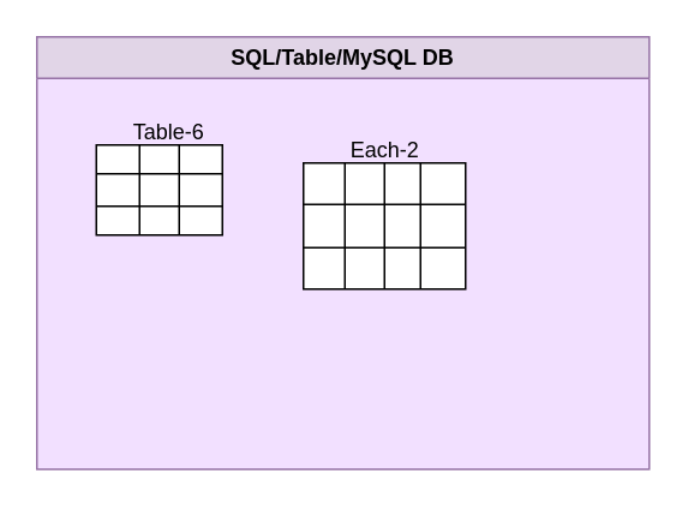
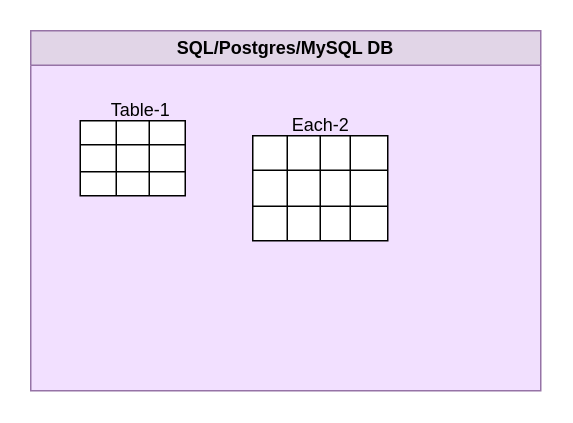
  <mxCell id="0" />
  <mxCell id="1" parent="0" />
- <mxCell id="2" value="SQL/Table/MySQL DB" style="swimlane;whiteSpace=wrap;html=1;fillColor=#e1d5e7;strokeColor=#9673a6;swimlaneFillColor=#F2E0FF;" parent="1" vertex="1"><mxGeometry x="20" y="20" width="340" height="240" as="geometry" /></mxCell>
+ <mxCell id="2" value="SQL/Postgres/MySQL DB" style="swimlane;whiteSpace=wrap;html=1;fillColor=#e1d5e7;strokeColor=#9673a6;swimlaneFillColor=#F2E0FF;" parent="1" vertex="1"><mxGeometry x="20" y="20" width="340" height="240" as="geometry" /></mxCell>
  <mxCell id="3" value="" style="shape=table;startSize=0;container=1;collapsible=0;childLayout=tableLayout;" parent="2" vertex="1"><mxGeometry x="148" y="70" width="90" height="70" as="geometry" /></mxCell>
  <mxCell id="4" value="" style="shape=tableRow;horizontal=0;startSize=0;swimlaneHead=0;swimlaneBody=0;strokeColor=inherit;top=0;left=0;bottom=0;right=0;collapsible=0;dropTarget=0;fillColor=none;points=[[0,0.5],[1,0.5]];portConstraint=eastwest;" parent="3" vertex="1"><mxGeometry width="90" height="23" as="geometry" /></mxCell>
  <mxCell id="5" value="" style="shape=partialRectangle;html=1;whiteSpace=wrap;connectable=0;strokeColor=inherit;overflow=hidden;fillColor=none;top=0;left=0;bottom=0;right=0;pointerEvents=1;" parent="4" vertex="1"><mxGeometry width="23" height="23" as="geometry"><mxRectangle width="23" height="23" as="alternateBounds" /></mxGeometry></mxCell>
  <mxCell id="6" value="" style="shape=partialRectangle;html=1;whiteSpace=wrap;connectable=0;strokeColor=inherit;overflow=hidden;fillColor=none;top=0;left=0;bottom=0;right=0;pointerEvents=1;" parent="4" vertex="1"><mxGeometry x="23" width="22" height="23" as="geometry"><mxRectangle width="22" height="23" as="alternateBounds" /></mxGeometry></mxCell>
  <mxCell id="7" value="" style="shape=partialRectangle;html=1;whiteSpace=wrap;connectable=0;strokeColor=inherit;overflow=hidden;fillColor=none;top=0;left=0;bottom=0;right=0;pointerEvents=1;" parent="4" vertex="1"><mxGeometry x="45" width="20" height="23" as="geometry"><mxRectangle width="20" height="23" as="alternateBounds" /></mxGeometry></mxCell>
  <mxCell id="8" value="" style="shape=partialRectangle;html=1;whiteSpace=wrap;connectable=0;strokeColor=inherit;overflow=hidden;fillColor=none;top=0;left=0;bottom=0;right=0;pointerEvents=1;" parent="4" vertex="1"><mxGeometry x="65" width="25" height="23" as="geometry"><mxRectangle width="25" height="23" as="alternateBounds" /></mxGeometry></mxCell>
  <mxCell id="9" value="" style="shape=tableRow;horizontal=0;startSize=0;swimlaneHead=0;swimlaneBody=0;strokeColor=inherit;top=0;left=0;bottom=0;right=0;collapsible=0;dropTarget=0;fillColor=none;points=[[0,0.5],[1,0.5]];portConstraint=eastwest;" parent="3" vertex="1"><mxGeometry y="23" width="90" height="24" as="geometry" /></mxCell>
  <mxCell id="10" value="" style="shape=partialRectangle;html=1;whiteSpace=wrap;connectable=0;strokeColor=inherit;overflow=hidden;fillColor=none;top=0;left=0;bottom=0;right=0;pointerEvents=1;" parent="9" vertex="1"><mxGeometry width="23" height="24" as="geometry"><mxRectangle width="23" height="24" as="alternateBounds" /></mxGeometry></mxCell>
  <mxCell id="11" value="" style="shape=partialRectangle;html=1;whiteSpace=wrap;connectable=0;strokeColor=inherit;overflow=hidden;fillColor=none;top=0;left=0;bottom=0;right=0;pointerEvents=1;" parent="9" vertex="1"><mxGeometry x="23" width="22" height="24" as="geometry"><mxRectangle width="22" height="24" as="alternateBounds" /></mxGeometry></mxCell>
  <mxCell id="12" value="" style="shape=partialRectangle;html=1;whiteSpace=wrap;connectable=0;strokeColor=inherit;overflow=hidden;fillColor=none;top=0;left=0;bottom=0;right=0;pointerEvents=1;" parent="9" vertex="1"><mxGeometry x="45" width="20" height="24" as="geometry"><mxRectangle width="20" height="24" as="alternateBounds" /></mxGeometry></mxCell>
  <mxCell id="13" value="" style="shape=partialRectangle;html=1;whiteSpace=wrap;connectable=0;strokeColor=inherit;overflow=hidden;fillColor=none;top=0;left=0;bottom=0;right=0;pointerEvents=1;" parent="9" vertex="1"><mxGeometry x="65" width="25" height="24" as="geometry"><mxRectangle width="25" height="24" as="alternateBounds" /></mxGeometry></mxCell>
  <mxCell id="14" value="" style="shape=tableRow;horizontal=0;startSize=0;swimlaneHead=0;swimlaneBody=0;strokeColor=inherit;top=0;left=0;bottom=0;right=0;collapsible=0;dropTarget=0;fillColor=none;points=[[0,0.5],[1,0.5]];portConstraint=eastwest;" parent="3" vertex="1"><mxGeometry y="47" width="90" height="23" as="geometry" /></mxCell>
  <mxCell id="15" value="" style="shape=partialRectangle;html=1;whiteSpace=wrap;connectable=0;strokeColor=inherit;overflow=hidden;fillColor=none;top=0;left=0;bottom=0;right=0;pointerEvents=1;" parent="14" vertex="1"><mxGeometry width="23" height="23" as="geometry"><mxRectangle width="23" height="23" as="alternateBounds" /></mxGeometry></mxCell>
  <mxCell id="16" value="" style="shape=partialRectangle;html=1;whiteSpace=wrap;connectable=0;strokeColor=inherit;overflow=hidden;fillColor=none;top=0;left=0;bottom=0;right=0;pointerEvents=1;" parent="14" vertex="1"><mxGeometry x="23" width="22" height="23" as="geometry"><mxRectangle width="22" height="23" as="alternateBounds" /></mxGeometry></mxCell>
  <mxCell id="17" value="" style="shape=partialRectangle;html=1;whiteSpace=wrap;connectable=0;strokeColor=inherit;overflow=hidden;fillColor=none;top=0;left=0;bottom=0;right=0;pointerEvents=1;" parent="14" vertex="1"><mxGeometry x="45" width="20" height="23" as="geometry"><mxRectangle width="20" height="23" as="alternateBounds" /></mxGeometry></mxCell>
  <mxCell id="18" value="" style="shape=partialRectangle;html=1;whiteSpace=wrap;connectable=0;strokeColor=inherit;overflow=hidden;fillColor=none;top=0;left=0;bottom=0;right=0;pointerEvents=1;" parent="14" vertex="1"><mxGeometry x="65" width="25" height="23" as="geometry"><mxRectangle width="25" height="23" as="alternateBounds" /></mxGeometry></mxCell>
- <mxCell id="19" value="Table-6" style="text;html=1;align=center;verticalAlign=middle;resizable=0;points=[];autosize=1;strokeColor=none;fillColor=none;" parent="2" vertex="1"><mxGeometry x="43" y="38" width="60" height="30" as="geometry" /></mxCell>
+ <mxCell id="19" value="Table-1" style="text;html=1;align=center;verticalAlign=middle;resizable=0;points=[];autosize=1;strokeColor=none;fillColor=none;" parent="2" vertex="1"><mxGeometry x="43" y="38" width="60" height="30" as="geometry" /></mxCell>
  <mxCell id="20" value="" style="shape=table;startSize=0;container=1;collapsible=0;childLayout=tableLayout;" parent="2" vertex="1"><mxGeometry x="33" y="60" width="70" height="50" as="geometry" /></mxCell>
  <mxCell id="21" value="" style="shape=tableRow;horizontal=0;startSize=0;swimlaneHead=0;swimlaneBody=0;strokeColor=inherit;top=0;left=0;bottom=0;right=0;collapsible=0;dropTarget=0;fillColor=none;points=[[0,0.5],[1,0.5]];portConstraint=eastwest;" parent="20" vertex="1"><mxGeometry width="70" height="16" as="geometry" /></mxCell>
  <mxCell id="22" value="" style="shape=partialRectangle;html=1;whiteSpace=wrap;connectable=0;strokeColor=inherit;overflow=hidden;fillColor=none;top=0;left=0;bottom=0;right=0;pointerEvents=1;" parent="21" vertex="1"><mxGeometry width="24" height="16" as="geometry"><mxRectangle width="24" height="16" as="alternateBounds" /></mxGeometry></mxCell>
  <mxCell id="23" value="" style="shape=partialRectangle;html=1;whiteSpace=wrap;connectable=0;strokeColor=inherit;overflow=hidden;fillColor=none;top=0;left=0;bottom=0;right=0;pointerEvents=1;" parent="21" vertex="1"><mxGeometry x="24" width="22" height="16" as="geometry"><mxRectangle width="22" height="16" as="alternateBounds" /></mxGeometry></mxCell>
  <mxCell id="24" value="" style="shape=partialRectangle;html=1;whiteSpace=wrap;connectable=0;strokeColor=inherit;overflow=hidden;fillColor=none;top=0;left=0;bottom=0;right=0;pointerEvents=1;" parent="21" vertex="1"><mxGeometry x="46" width="24" height="16" as="geometry"><mxRectangle width="24" height="16" as="alternateBounds" /></mxGeometry></mxCell>
  <mxCell id="25" value="" style="shape=tableRow;horizontal=0;startSize=0;swimlaneHead=0;swimlaneBody=0;strokeColor=inherit;top=0;left=0;bottom=0;right=0;collapsible=0;dropTarget=0;fillColor=none;points=[[0,0.5],[1,0.5]];portConstraint=eastwest;" parent="20" vertex="1"><mxGeometry y="16" width="70" height="18" as="geometry" /></mxCell>
  <mxCell id="26" value="" style="shape=partialRectangle;html=1;whiteSpace=wrap;connectable=0;strokeColor=inherit;overflow=hidden;fillColor=none;top=0;left=0;bottom=0;right=0;pointerEvents=1;" parent="25" vertex="1"><mxGeometry width="24" height="18" as="geometry"><mxRectangle width="24" height="18" as="alternateBounds" /></mxGeometry></mxCell>
  <mxCell id="27" value="" style="shape=partialRectangle;html=1;whiteSpace=wrap;connectable=0;strokeColor=inherit;overflow=hidden;fillColor=none;top=0;left=0;bottom=0;right=0;pointerEvents=1;" parent="25" vertex="1"><mxGeometry x="24" width="22" height="18" as="geometry"><mxRectangle width="22" height="18" as="alternateBounds" /></mxGeometry></mxCell>
  <mxCell id="28" value="" style="shape=partialRectangle;html=1;whiteSpace=wrap;connectable=0;strokeColor=inherit;overflow=hidden;fillColor=none;top=0;left=0;bottom=0;right=0;pointerEvents=1;" parent="25" vertex="1"><mxGeometry x="46" width="24" height="18" as="geometry"><mxRectangle width="24" height="18" as="alternateBounds" /></mxGeometry></mxCell>
  <mxCell id="29" value="" style="shape=tableRow;horizontal=0;startSize=0;swimlaneHead=0;swimlaneBody=0;strokeColor=inherit;top=0;left=0;bottom=0;right=0;collapsible=0;dropTarget=0;fillColor=none;points=[[0,0.5],[1,0.5]];portConstraint=eastwest;" parent="20" vertex="1"><mxGeometry y="34" width="70" height="16" as="geometry" /></mxCell>
  <mxCell id="30" value="" style="shape=partialRectangle;html=1;whiteSpace=wrap;connectable=0;strokeColor=inherit;overflow=hidden;fillColor=none;top=0;left=0;bottom=0;right=0;pointerEvents=1;" parent="29" vertex="1"><mxGeometry width="24" height="16" as="geometry"><mxRectangle width="24" height="16" as="alternateBounds" /></mxGeometry></mxCell>
  <mxCell id="31" value="" style="shape=partialRectangle;html=1;whiteSpace=wrap;connectable=0;strokeColor=inherit;overflow=hidden;fillColor=none;top=0;left=0;bottom=0;right=0;pointerEvents=1;" parent="29" vertex="1"><mxGeometry x="24" width="22" height="16" as="geometry"><mxRectangle width="22" height="16" as="alternateBounds" /></mxGeometry></mxCell>
  <mxCell id="32" value="" style="shape=partialRectangle;html=1;whiteSpace=wrap;connectable=0;strokeColor=inherit;overflow=hidden;fillColor=none;top=0;left=0;bottom=0;right=0;pointerEvents=1;" parent="29" vertex="1"><mxGeometry x="46" width="24" height="16" as="geometry"><mxRectangle width="24" height="16" as="alternateBounds" /></mxGeometry></mxCell>
  <mxCell id="33" value="Each-2" style="text;html=1;align=center;verticalAlign=middle;resizable=0;points=[];autosize=1;strokeColor=none;fillColor=none;" parent="2" vertex="1"><mxGeometry x="163" y="48" width="60" height="30" as="geometry" /></mxCell>
